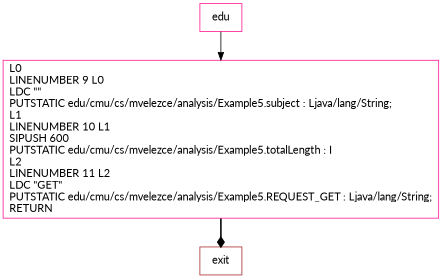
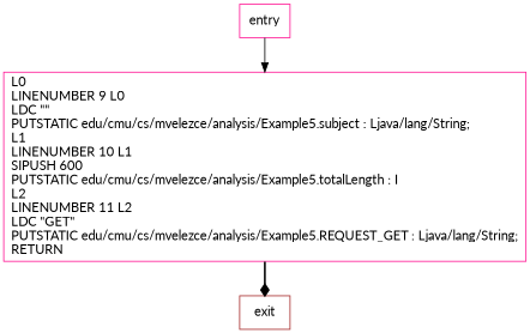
  digraph {
    fontname=Lato
    node [shape=record color=deeppink fontname=Lato]
    edge [fontname=Lato]
    n1 [label="L0\lLINENUMBER 9 L0\lLDC \"\"\lPUTSTATIC edu/cmu/cs/mvelezce/analysis/Example5.subject : Ljava/lang/String;\lL1\lLINENUMBER 10 L1\lSIPUSH 600\lPUTSTATIC edu/cmu/cs/mvelezce/analysis/Example5.totalLength : I\lL2\lLINENUMBER 11 L2\lLDC \"GET\"\lPUTSTATIC edu/cmu/cs/mvelezce/analysis/Example5.REQUEST_GET : Ljava/lang/String;\lRETURN\l"]
    exit [color=brown]
-   entry [label=edu]
+   entry
    n1 -> exit [style=bold arrowhead=diamond]
    entry -> n1 [style=solid arrowhead=normal]
  }
